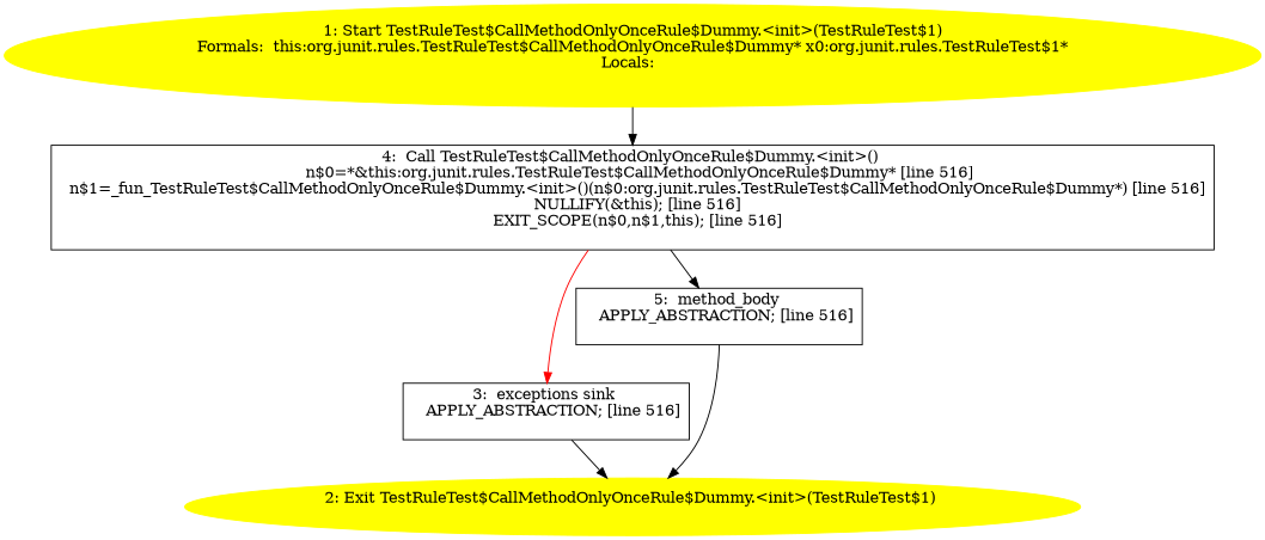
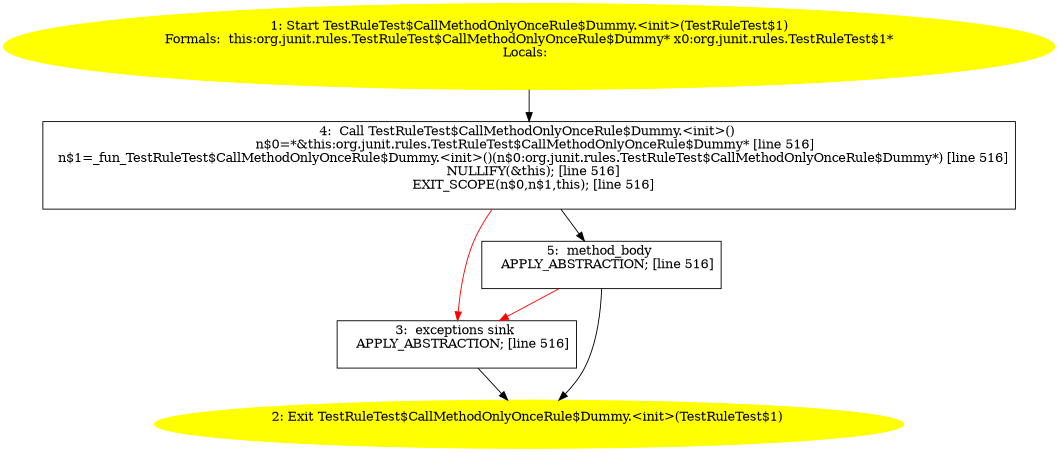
  digraph {
    node [shape=box]
    n1 [color=yellow label="1: Start TestRuleTest$CallMethodOnlyOnceRule$Dummy.<init>(TestRuleTest$1)\nFormals:  this:org.junit.rules.TestRuleTest$CallMethodOnlyOnceRule$Dummy* x0:org.junit.rules.TestRuleTest$1*\nLocals:  \n  " style=filled shape=""]
    n2 [label="4:  Call TestRuleTest$CallMethodOnlyOnceRule$Dummy.<init>() \n   n$0=*&this:org.junit.rules.TestRuleTest$CallMethodOnlyOnceRule$Dummy* [line 516]\n  n$1=_fun_TestRuleTest$CallMethodOnlyOnceRule$Dummy.<init>()(n$0:org.junit.rules.TestRuleTest$CallMethodOnlyOnceRule$Dummy*) [line 516]\n  NULLIFY(&this); [line 516]\n  EXIT_SCOPE(n$0,n$1,this); [line 516]\n "]
    n3 [label="3:  exceptions sink \n   APPLY_ABSTRACTION; [line 516]\n "]
    n4 [label="5:  method_body \n   APPLY_ABSTRACTION; [line 516]\n "]
    n5 [color=yellow label="2: Exit TestRuleTest$CallMethodOnlyOnceRule$Dummy.<init>(TestRuleTest$1) \n  " style=filled shape=""]
    n1 -> n2
    n2 -> n3 [color=red]
    n2 -> n4
    n3 -> n5
+   n4 -> n3 [color=red]
    n4 -> n5
  }
